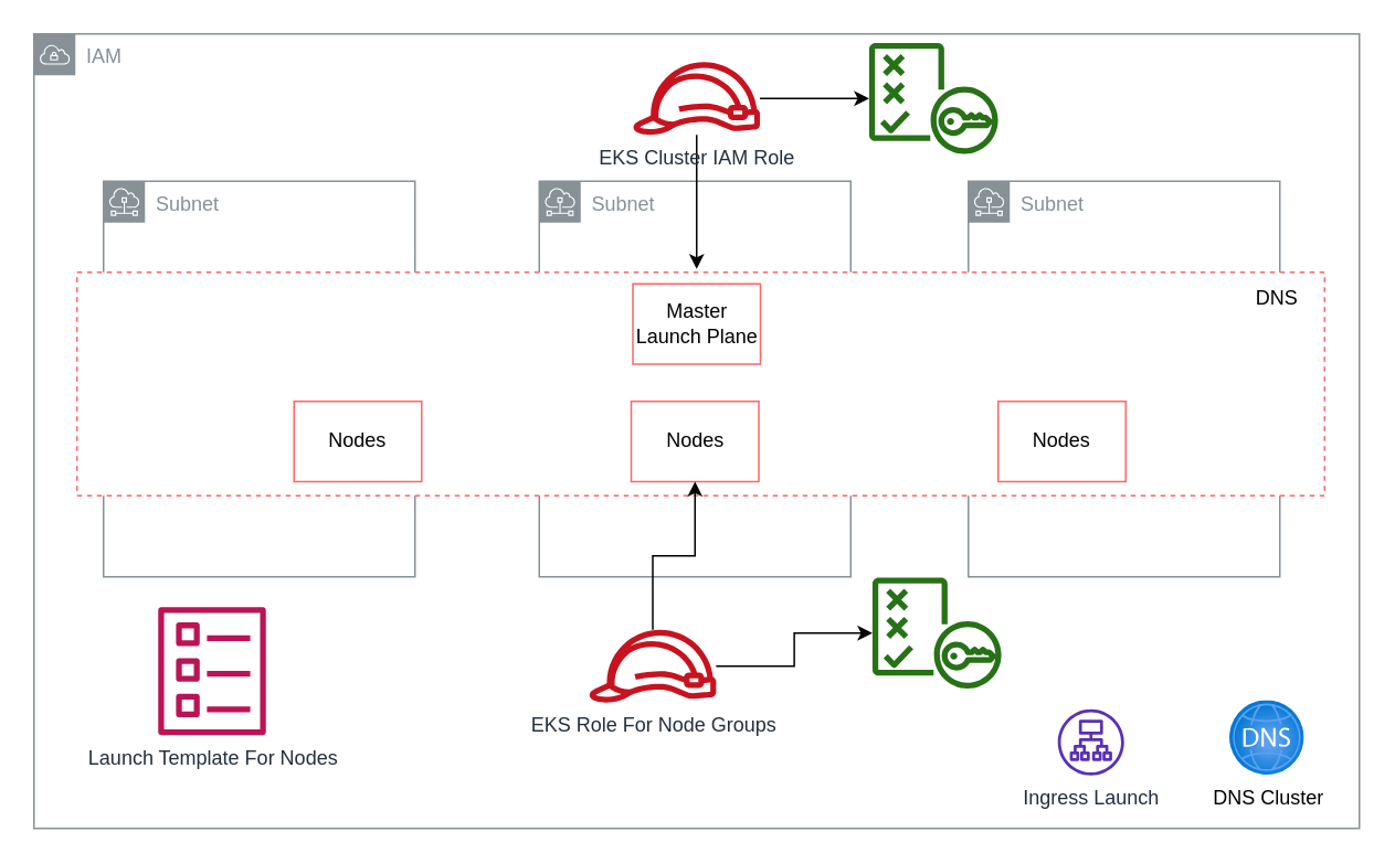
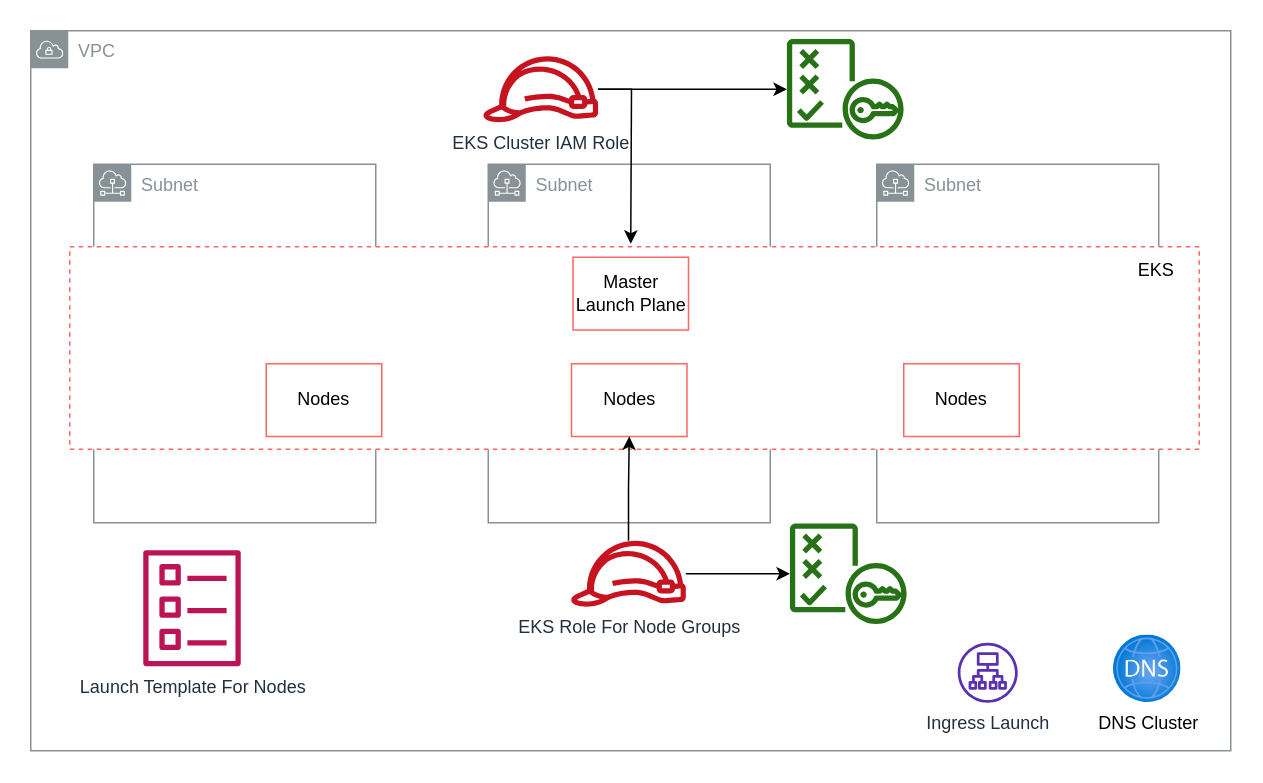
  <mxCell id="0" />
  <mxCell id="1" parent="0" />
- <mxCell id="2" value="IAM" style="outlineConnect=0;gradientColor=none;html=1;whiteSpace=wrap;fontSize=12;fontStyle=0;shape=mxgraph.aws4.group;grIcon=mxgraph.aws4.group_vpc;strokeColor=#879196;fillColor=none;verticalAlign=top;align=left;spacingLeft=30;fontColor=#879196;dashed=0;" vertex="1" parent="1"><mxGeometry x="20" y="20" width="800" height="480" as="geometry" /></mxCell>
+ <mxCell id="2" value="VPC" style="outlineConnect=0;gradientColor=none;html=1;whiteSpace=wrap;fontSize=12;fontStyle=0;shape=mxgraph.aws4.group;grIcon=mxgraph.aws4.group_vpc;strokeColor=#879196;fillColor=none;verticalAlign=top;align=left;spacingLeft=30;fontColor=#879196;dashed=0;" vertex="1" parent="1"><mxGeometry x="20" y="20" width="800" height="480" as="geometry" /></mxCell>
  <mxCell id="3" value="Subnet" style="outlineConnect=0;gradientColor=none;html=1;whiteSpace=wrap;fontSize=12;fontStyle=0;shape=mxgraph.aws4.group;grIcon=mxgraph.aws4.group_subnet;strokeColor=#879196;fillColor=none;verticalAlign=top;align=left;spacingLeft=30;fontColor=#879196;dashed=0;" vertex="1" parent="1"><mxGeometry x="62" y="109" width="188" height="239" as="geometry" /></mxCell>
  <mxCell id="4" value="Subnet" style="outlineConnect=0;gradientColor=none;html=1;whiteSpace=wrap;fontSize=12;fontStyle=0;shape=mxgraph.aws4.group;grIcon=mxgraph.aws4.group_subnet;strokeColor=#879196;fillColor=none;verticalAlign=top;align=left;spacingLeft=30;fontColor=#879196;dashed=0;" vertex="1" parent="1"><mxGeometry x="325" y="109" width="188" height="239" as="geometry" /></mxCell>
  <mxCell id="5" value="Subnet" style="outlineConnect=0;gradientColor=none;html=1;whiteSpace=wrap;fontSize=12;fontStyle=0;shape=mxgraph.aws4.group;grIcon=mxgraph.aws4.group_subnet;strokeColor=#879196;fillColor=none;verticalAlign=top;align=left;spacingLeft=30;fontColor=#879196;dashed=0;" vertex="1" parent="1"><mxGeometry x="584" y="109" width="188" height="239" as="geometry" /></mxCell>
  <mxCell id="6" value="" style="rounded=0;whiteSpace=wrap;html=1;dashed=1;strokeColor=#FF6666;" vertex="1" parent="1"><mxGeometry x="46" y="164" width="753" height="135" as="geometry" /></mxCell>
  <mxCell id="7" value="Master&lt;br&gt;Launch Plane" style="rounded=0;whiteSpace=wrap;html=1;strokeColor=#FF6666;" vertex="1" parent="1"><mxGeometry x="381.5" y="171" width="77" height="48.5" as="geometry" /></mxCell>
  <mxCell id="8" value="Nodes" style="rounded=0;whiteSpace=wrap;html=1;strokeColor=#FF6666;" vertex="1" parent="1"><mxGeometry x="177" y="242" width="77" height="48.5" as="geometry" /></mxCell>
  <mxCell id="9" value="Nodes" style="rounded=0;whiteSpace=wrap;html=1;strokeColor=#FF6666;" vertex="1" parent="1"><mxGeometry x="380.5" y="242" width="77" height="48.5" as="geometry" /></mxCell>
  <mxCell id="10" value="Nodes" style="rounded=0;whiteSpace=wrap;html=1;strokeColor=#FF6666;" vertex="1" parent="1"><mxGeometry x="602" y="242" width="77" height="48.5" as="geometry" /></mxCell>
- <mxCell id="11" value="DNS" style="text;html=1;align=center;verticalAlign=middle;resizable=0;points=[];autosize=1;strokeColor=none;" vertex="1" parent="1"><mxGeometry x="753" y="171" width="34" height="18" as="geometry" /></mxCell>
+ <mxCell id="11" value="EKS" style="text;html=1;align=center;verticalAlign=middle;resizable=0;points=[];autosize=1;strokeColor=none;" vertex="1" parent="1"><mxGeometry x="753" y="171" width="34" height="18" as="geometry" /></mxCell>
  <mxCell id="12" style="edgeStyle=orthogonalEdgeStyle;rounded=0;orthogonalLoop=1;jettySize=auto;html=1;" edge="1" parent="1" source="14"><mxGeometry relative="1" as="geometry"><mxPoint x="420" y="162" as="targetPoint" /></mxGeometry></mxCell>
  <mxCell id="13" style="edgeStyle=orthogonalEdgeStyle;rounded=0;orthogonalLoop=1;jettySize=auto;html=1;" edge="1" parent="1" source="14" target="19"><mxGeometry relative="1" as="geometry" /></mxCell>
- <mxCell id="14" value="EKS Cluster IAM Role" style="outlineConnect=0;fontColor=#232F3E;gradientColor=none;fillColor=#C7131F;strokeColor=none;dashed=0;verticalLabelPosition=bottom;verticalAlign=top;align=center;html=1;fontSize=12;fontStyle=0;aspect=fixed;pointerEvents=1;shape=mxgraph.aws4.role;" vertex="1" parent="1"><mxGeometry x="381" y="37" width="78" height="44" as="geometry" /></mxCell>
+ <mxCell id="14" value="EKS Cluster IAM Role" style="outlineConnect=0;fontColor=#232F3E;gradientColor=none;fillColor=#C7131F;strokeColor=none;dashed=0;verticalLabelPosition=bottom;verticalAlign=top;align=center;html=1;fontSize=12;fontStyle=0;aspect=fixed;pointerEvents=1;shape=mxgraph.aws4.role;" vertex="1" parent="1"><mxGeometry x="321" y="37" width="78" height="44" as="geometry" /></mxCell>
  <mxCell id="15" style="edgeStyle=orthogonalEdgeStyle;rounded=0;orthogonalLoop=1;jettySize=auto;html=1;" edge="1" parent="1" source="17" target="9"><mxGeometry relative="1" as="geometry" /></mxCell>
  <mxCell id="16" style="edgeStyle=orthogonalEdgeStyle;rounded=0;orthogonalLoop=1;jettySize=auto;html=1;" edge="1" parent="1" source="17" target="20"><mxGeometry relative="1" as="geometry" /></mxCell>
- <mxCell id="17" value="EKS Role For Node Groups" style="outlineConnect=0;fontColor=#232F3E;gradientColor=none;fillColor=#C7131F;strokeColor=none;dashed=0;verticalLabelPosition=bottom;verticalAlign=top;align=center;html=1;fontSize=12;fontStyle=0;aspect=fixed;pointerEvents=1;shape=mxgraph.aws4.role;" vertex="1" parent="1"><mxGeometry x="354.5" y="380" width="78" height="44" as="geometry" /></mxCell>
+ <mxCell id="17" value="EKS Role For Node Groups" style="outlineConnect=0;fontColor=#232F3E;gradientColor=none;fillColor=#C7131F;strokeColor=none;dashed=0;verticalLabelPosition=bottom;verticalAlign=top;align=center;html=1;fontSize=12;fontStyle=0;aspect=fixed;pointerEvents=1;shape=mxgraph.aws4.role;" vertex="1" parent="1"><mxGeometry x="379.5" y="360" width="78" height="44" as="geometry" /></mxCell>
  <mxCell id="18" value="Launch Template For Nodes" style="outlineConnect=0;fontColor=#232F3E;gradientColor=none;fillColor=#BC1356;strokeColor=none;dashed=0;verticalLabelPosition=bottom;verticalAlign=top;align=center;html=1;fontSize=12;fontStyle=0;aspect=fixed;pointerEvents=1;shape=mxgraph.aws4.template;" vertex="1" parent="1"><mxGeometry x="95" y="366" width="65" height="78" as="geometry" /></mxCell>
  <mxCell id="19" value="" style="outlineConnect=0;fontColor=#232F3E;gradientColor=none;fillColor=#277116;strokeColor=none;dashed=0;verticalLabelPosition=bottom;verticalAlign=top;align=center;html=1;fontSize=12;fontStyle=0;aspect=fixed;pointerEvents=1;shape=mxgraph.aws4.policy;" vertex="1" parent="1"><mxGeometry x="524" y="25.5" width="78" height="67" as="geometry" /></mxCell>
  <mxCell id="20" value="" style="outlineConnect=0;fontColor=#232F3E;gradientColor=none;fillColor=#277116;strokeColor=none;dashed=0;verticalLabelPosition=bottom;verticalAlign=top;align=center;html=1;fontSize=12;fontStyle=0;aspect=fixed;pointerEvents=1;shape=mxgraph.aws4.policy;" vertex="1" parent="1"><mxGeometry x="526" y="348.5" width="78" height="67" as="geometry" /></mxCell>
  <mxCell id="21" value="Ingress Launch" style="outlineConnect=0;fontColor=#232F3E;gradientColor=none;fillColor=#5A30B5;strokeColor=none;dashed=0;verticalLabelPosition=bottom;verticalAlign=top;align=center;html=1;fontSize=12;fontStyle=0;aspect=fixed;pointerEvents=1;shape=mxgraph.aws4.application_load_balancer;" vertex="1" parent="1"><mxGeometry x="638" y="428" width="40" height="40" as="geometry" /></mxCell>
  <mxCell id="22" value="DNS Cluster" style="aspect=fixed;html=1;points=[];align=center;image;fontSize=12;image=img/lib/azure2/networking/DNS_Zones.svg;strokeColor=#FF6666;" vertex="1" parent="1"><mxGeometry x="742" y="423" width="45" height="45" as="geometry" /></mxCell>
